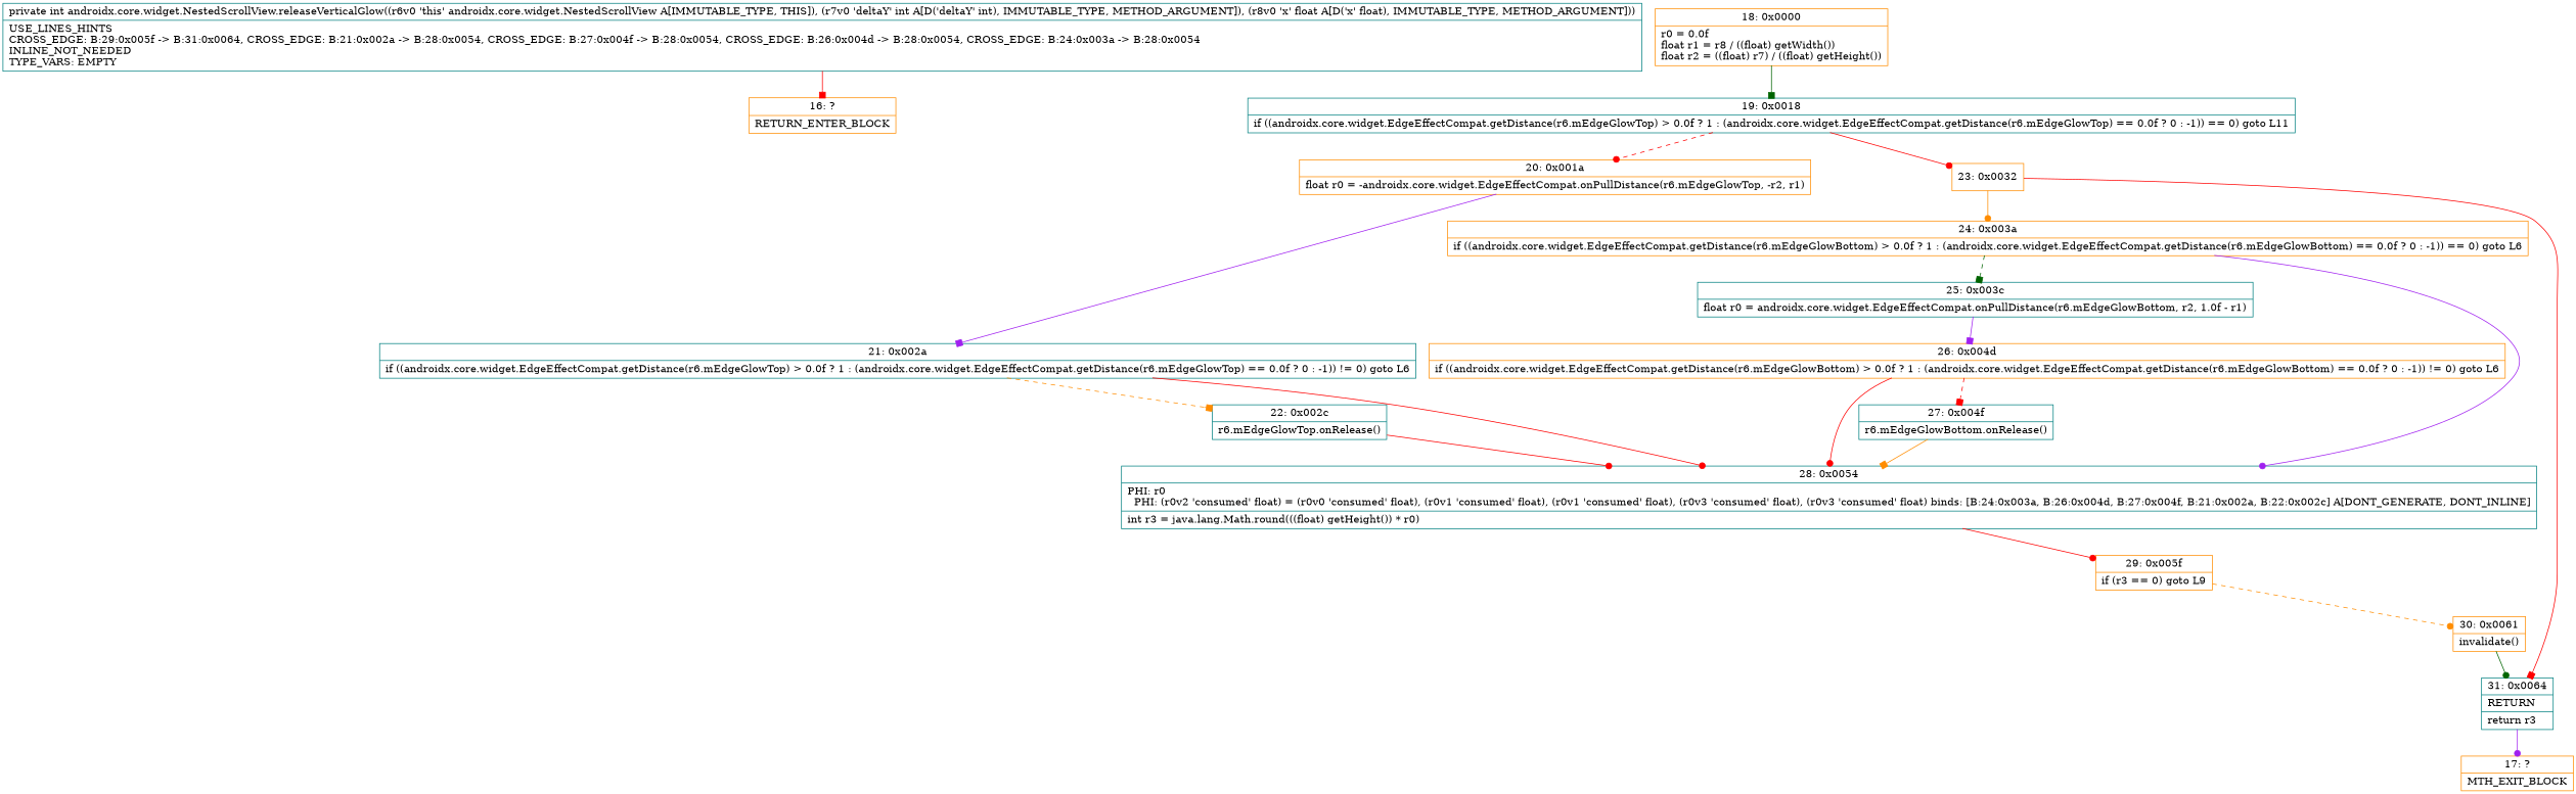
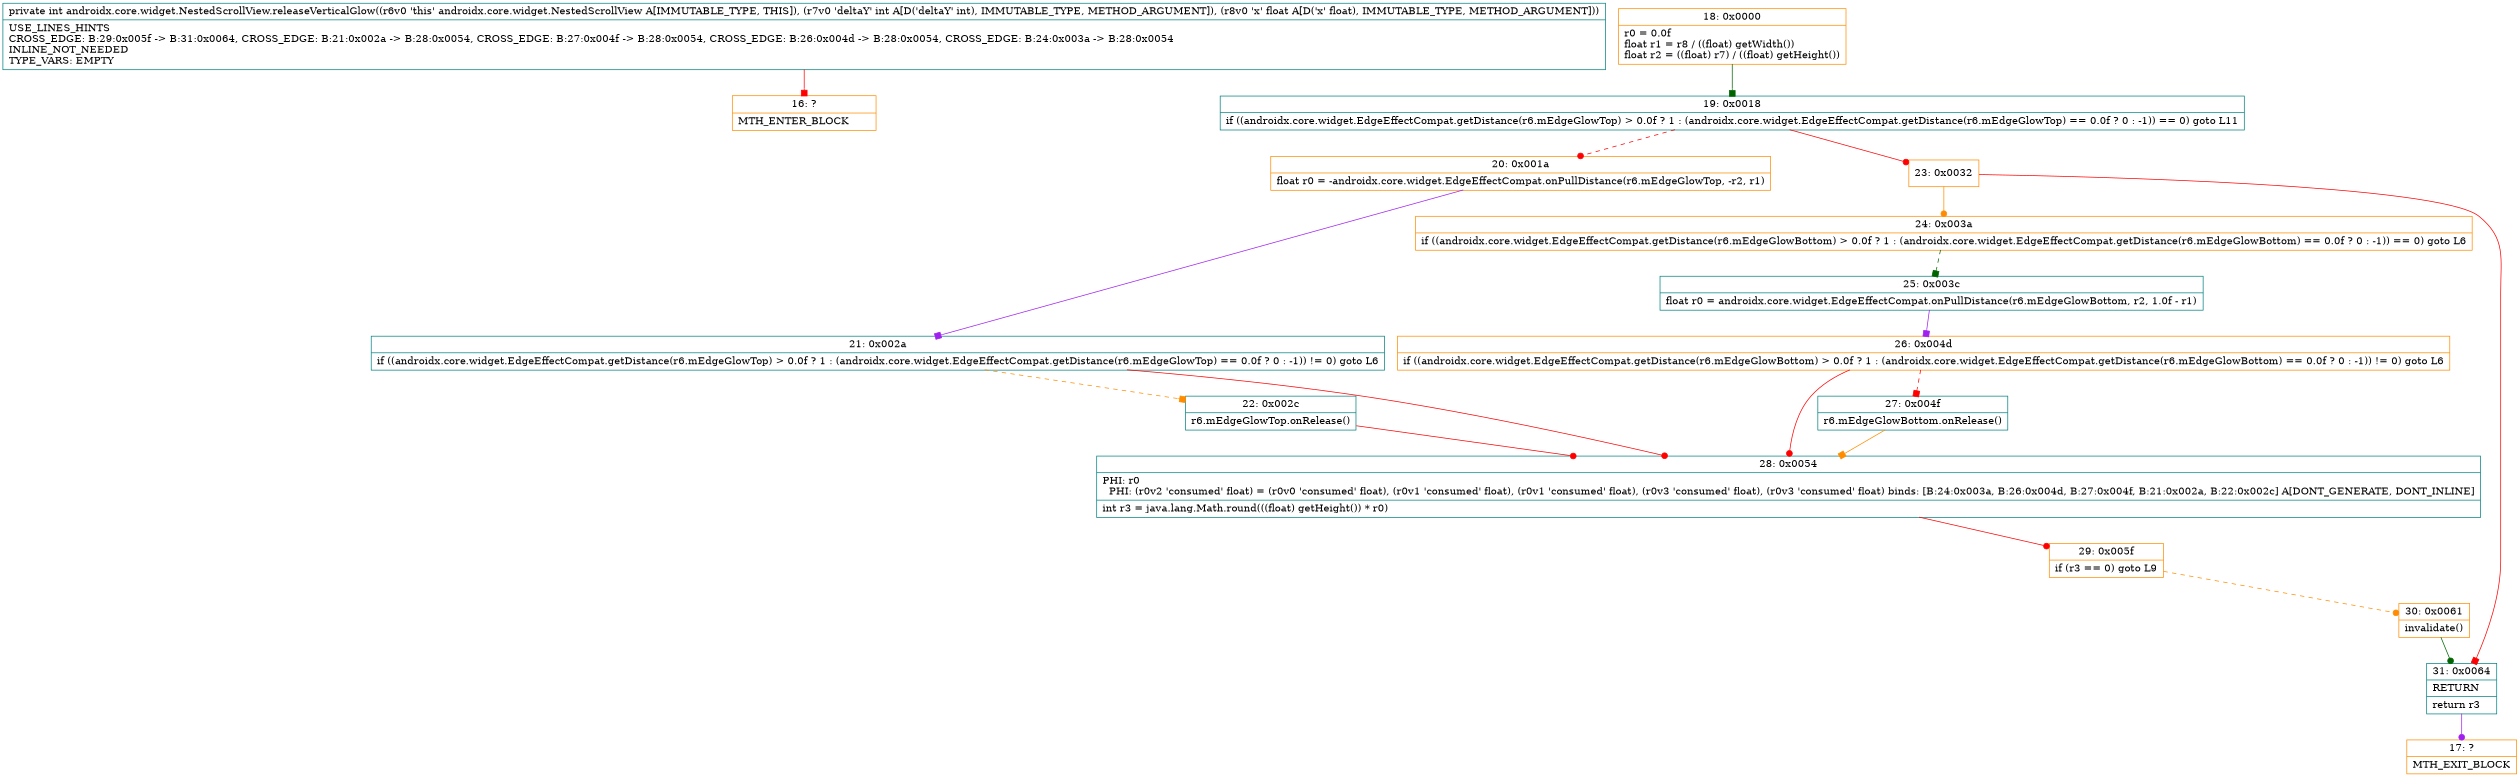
  digraph {
    node [color=darkorange shape=record]
    edge [arrowhead=dot color=red]
-   n1 [label="{16\:\ ?|RETURN_ENTER_BLOCK\l}"]
+   n1 [label="{16\:\ ?|MTH_ENTER_BLOCK\l}"]
    n2 [label="{18\:\ 0x0000|r0 = 0.0f\lfloat r1 = r8 \/ ((float) getWidth())\lfloat r2 = ((float) r7) \/ ((float) getHeight())\l}"]
    n3 [color=teal label="{19\:\ 0x0018|if ((androidx.core.widget.EdgeEffectCompat.getDistance(r6.mEdgeGlowTop) \> 0.0f ? 1 : (androidx.core.widget.EdgeEffectCompat.getDistance(r6.mEdgeGlowTop) == 0.0f ? 0 : \-1)) == 0) goto L11\l}"]
    n4 [label="{20\:\ 0x001a|float r0 = \-androidx.core.widget.EdgeEffectCompat.onPullDistance(r6.mEdgeGlowTop, \-r2, r1)\l}"]
    n5 [label="{23\:\ 0x0032}"]
    n6 [color=teal label="{21\:\ 0x002a|if ((androidx.core.widget.EdgeEffectCompat.getDistance(r6.mEdgeGlowTop) \> 0.0f ? 1 : (androidx.core.widget.EdgeEffectCompat.getDistance(r6.mEdgeGlowTop) == 0.0f ? 0 : \-1)) != 0) goto L6\l}"]
    n7 [color=teal label="{31\:\ 0x0064|RETURN\l|return r3\l}"]
    n8 [label="{24\:\ 0x003a|if ((androidx.core.widget.EdgeEffectCompat.getDistance(r6.mEdgeGlowBottom) \> 0.0f ? 1 : (androidx.core.widget.EdgeEffectCompat.getDistance(r6.mEdgeGlowBottom) == 0.0f ? 0 : \-1)) == 0) goto L6\l}"]
    n9 [color=teal label="{22\:\ 0x002c|r6.mEdgeGlowTop.onRelease()\l}"]
    n10 [color=teal label="{28\:\ 0x0054|PHI: r0 \l  PHI: (r0v2 'consumed' float) = (r0v0 'consumed' float), (r0v1 'consumed' float), (r0v1 'consumed' float), (r0v3 'consumed' float), (r0v3 'consumed' float) binds: [B:24:0x003a, B:26:0x004d, B:27:0x004f, B:21:0x002a, B:22:0x002c] A[DONT_GENERATE, DONT_INLINE]\l|int r3 = java.lang.Math.round(((float) getHeight()) * r0)\l}"]
    n11 [label="{29\:\ 0x005f|if (r3 == 0) goto L9\l}"]
    n12 [label="{30\:\ 0x0061|invalidate()\l}"]
    n13 [label="{17\:\ ?|MTH_EXIT_BLOCK\l}"]
    n14 [color=teal label="{25\:\ 0x003c|float r0 = androidx.core.widget.EdgeEffectCompat.onPullDistance(r6.mEdgeGlowBottom, r2, 1.0f \- r1)\l}"]
    n15 [label="{26\:\ 0x004d|if ((androidx.core.widget.EdgeEffectCompat.getDistance(r6.mEdgeGlowBottom) \> 0.0f ? 1 : (androidx.core.widget.EdgeEffectCompat.getDistance(r6.mEdgeGlowBottom) == 0.0f ? 0 : \-1)) != 0) goto L6\l}"]
    n16 [color=teal label="{27\:\ 0x004f|r6.mEdgeGlowBottom.onRelease()\l}"]
    n17 [color=teal label="{private int androidx.core.widget.NestedScrollView.releaseVerticalGlow((r6v0 'this' androidx.core.widget.NestedScrollView A[IMMUTABLE_TYPE, THIS]), (r7v0 'deltaY' int A[D('deltaY' int), IMMUTABLE_TYPE, METHOD_ARGUMENT]), (r8v0 'x' float A[D('x' float), IMMUTABLE_TYPE, METHOD_ARGUMENT]))  | USE_LINES_HINTS\lCROSS_EDGE: B:29:0x005f \-\> B:31:0x0064, CROSS_EDGE: B:21:0x002a \-\> B:28:0x0054, CROSS_EDGE: B:27:0x004f \-\> B:28:0x0054, CROSS_EDGE: B:26:0x004d \-\> B:28:0x0054, CROSS_EDGE: B:24:0x003a \-\> B:28:0x0054\lINLINE_NOT_NEEDED\lTYPE_VARS: EMPTY\l}"]
    n2 -> n3 [arrowhead=box color=darkgreen]
    n3 -> n4 [style=dashed]
    n3 -> n5
    n4 -> n6 [arrowhead=box color=purple]
    n5 -> n7 [arrowhead=box]
    n5 -> n8 [color=darkorange]
    n6 -> n9 [arrowhead=box color=darkorange style=dashed]
    n6 -> n10
    n7 -> n13 [color=purple]
-   n8 -> n10 [color=purple]
    n8 -> n14 [arrowhead=box color=darkgreen style=dashed]
    n9 -> n10
    n10 -> n11
    n11 -> n12 [color=darkorange style=dashed]
    n12 -> n7 [color=darkgreen]
    n14 -> n15 [arrowhead=box color=purple]
    n15 -> n10
    n15 -> n16 [arrowhead=box style=dashed]
    n16 -> n10 [arrowhead=box color=darkorange]
    n17 -> n1 [arrowhead=box]
  }
